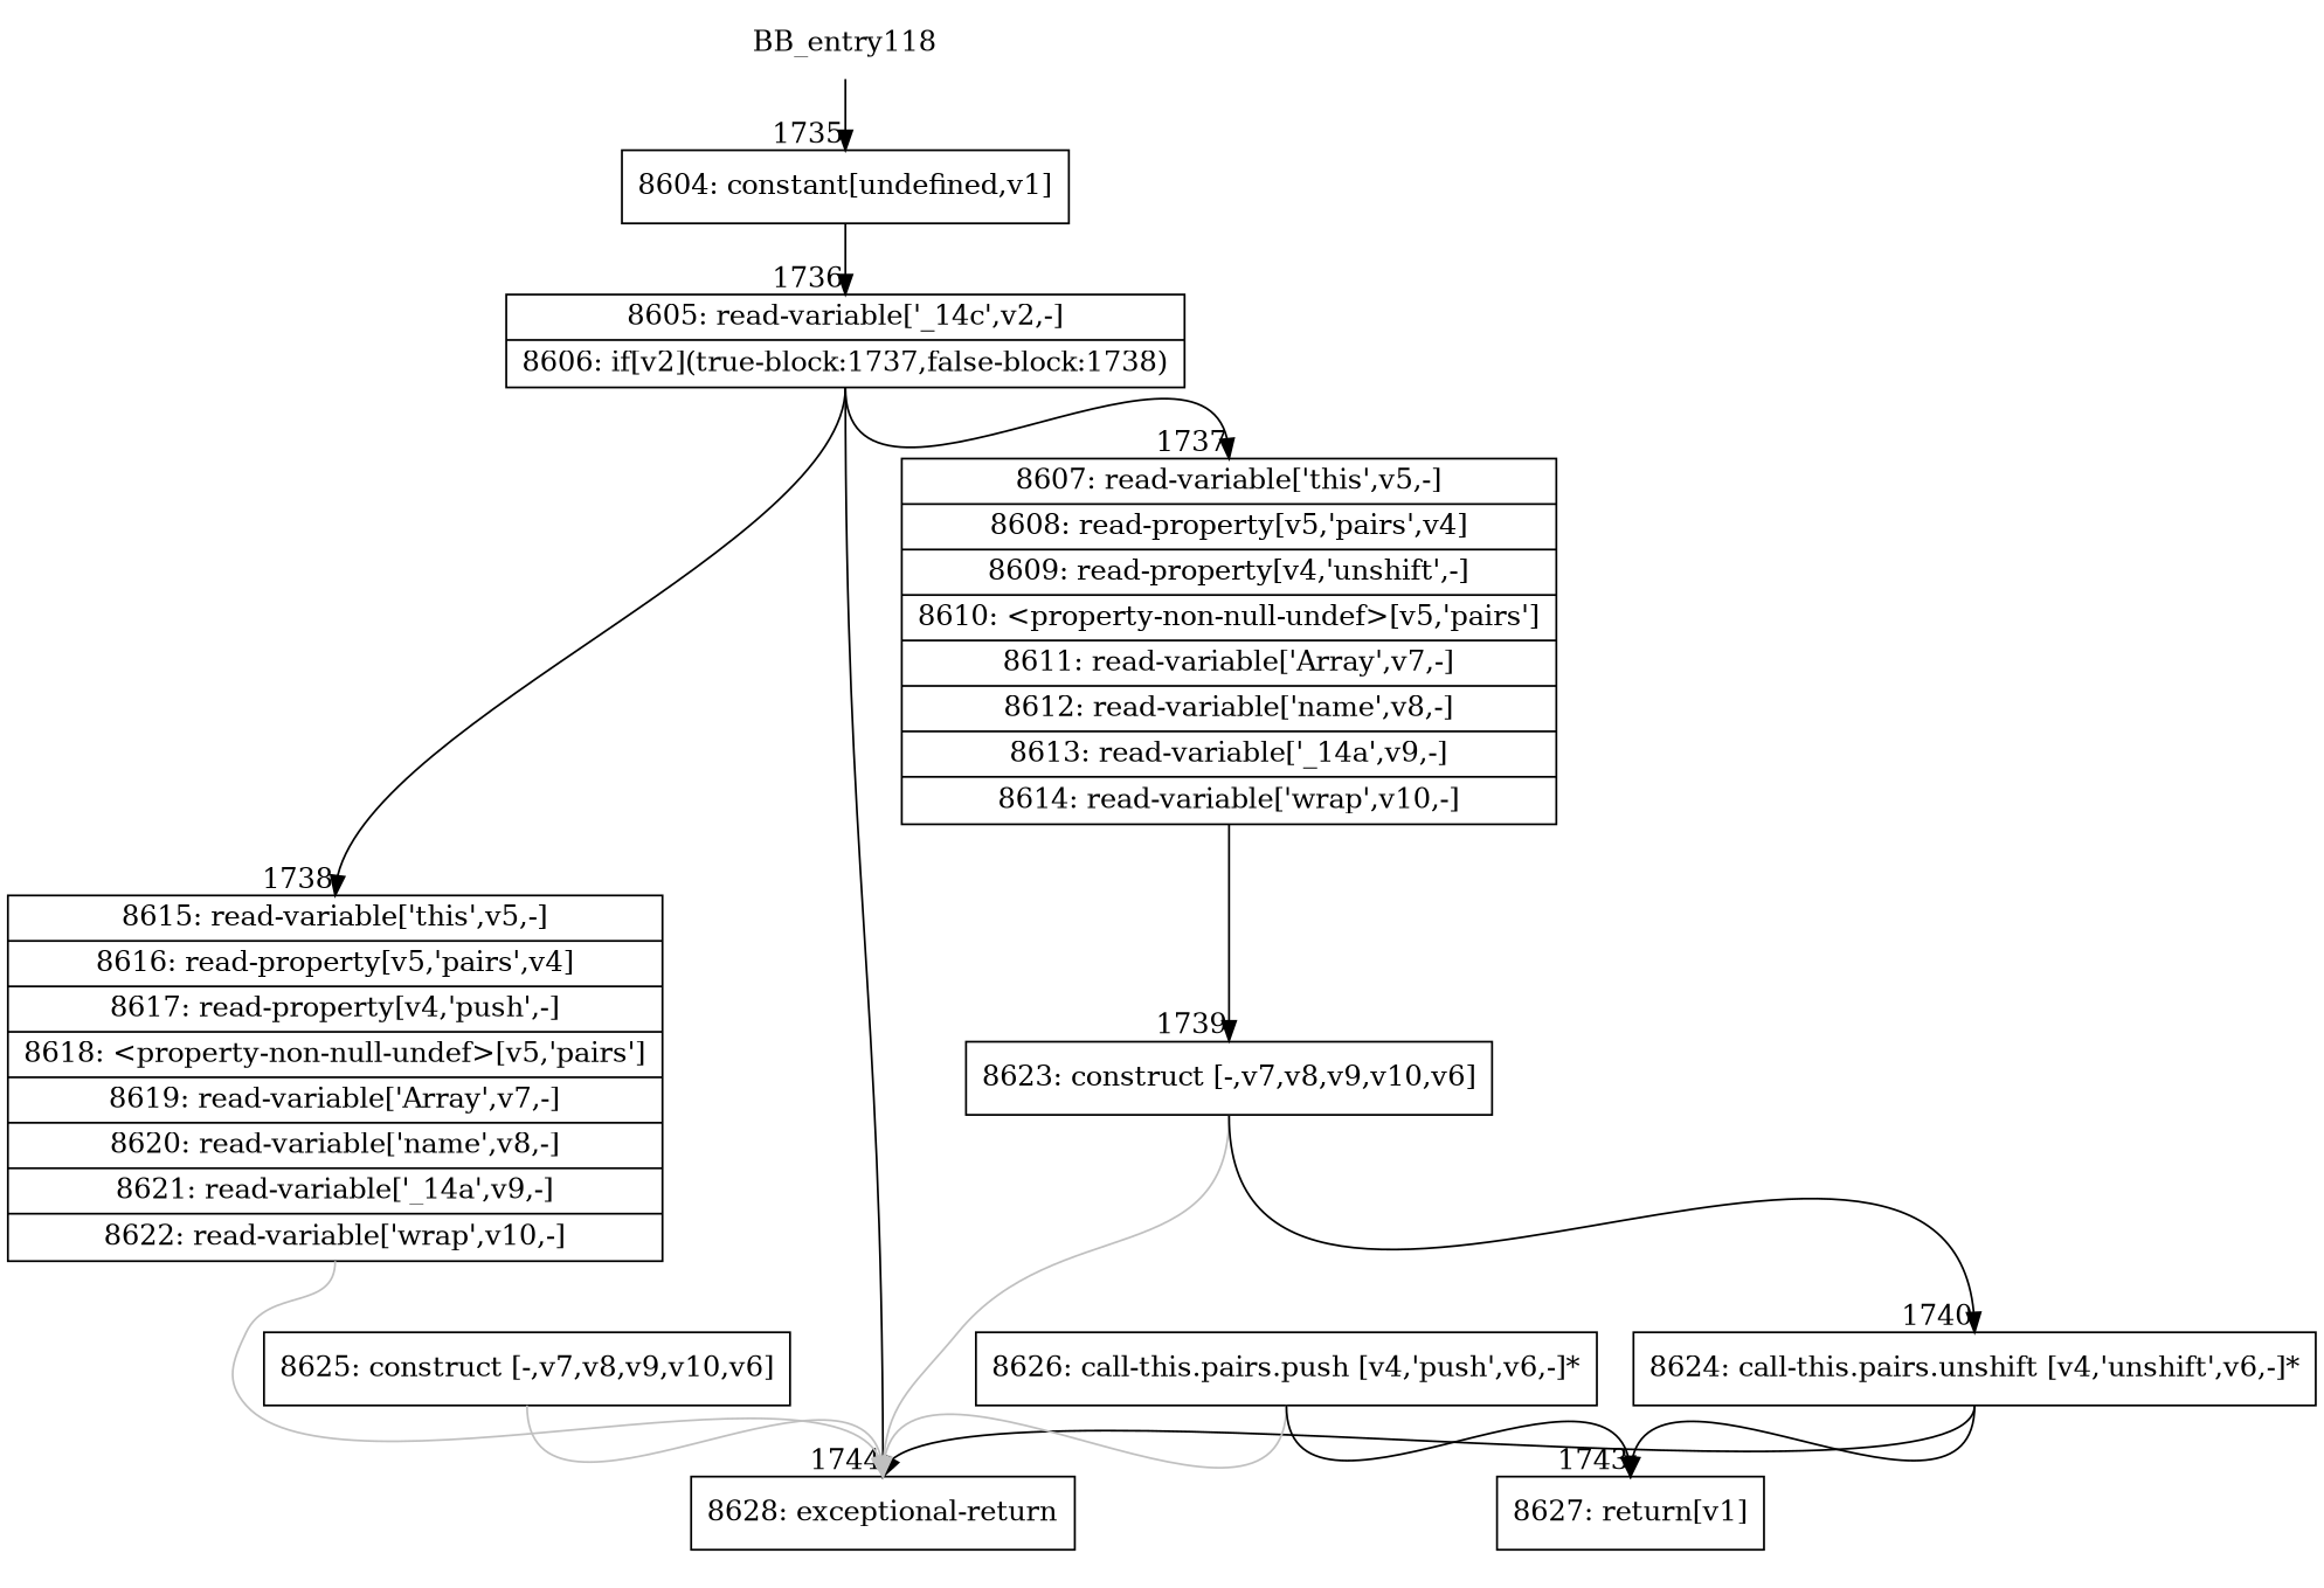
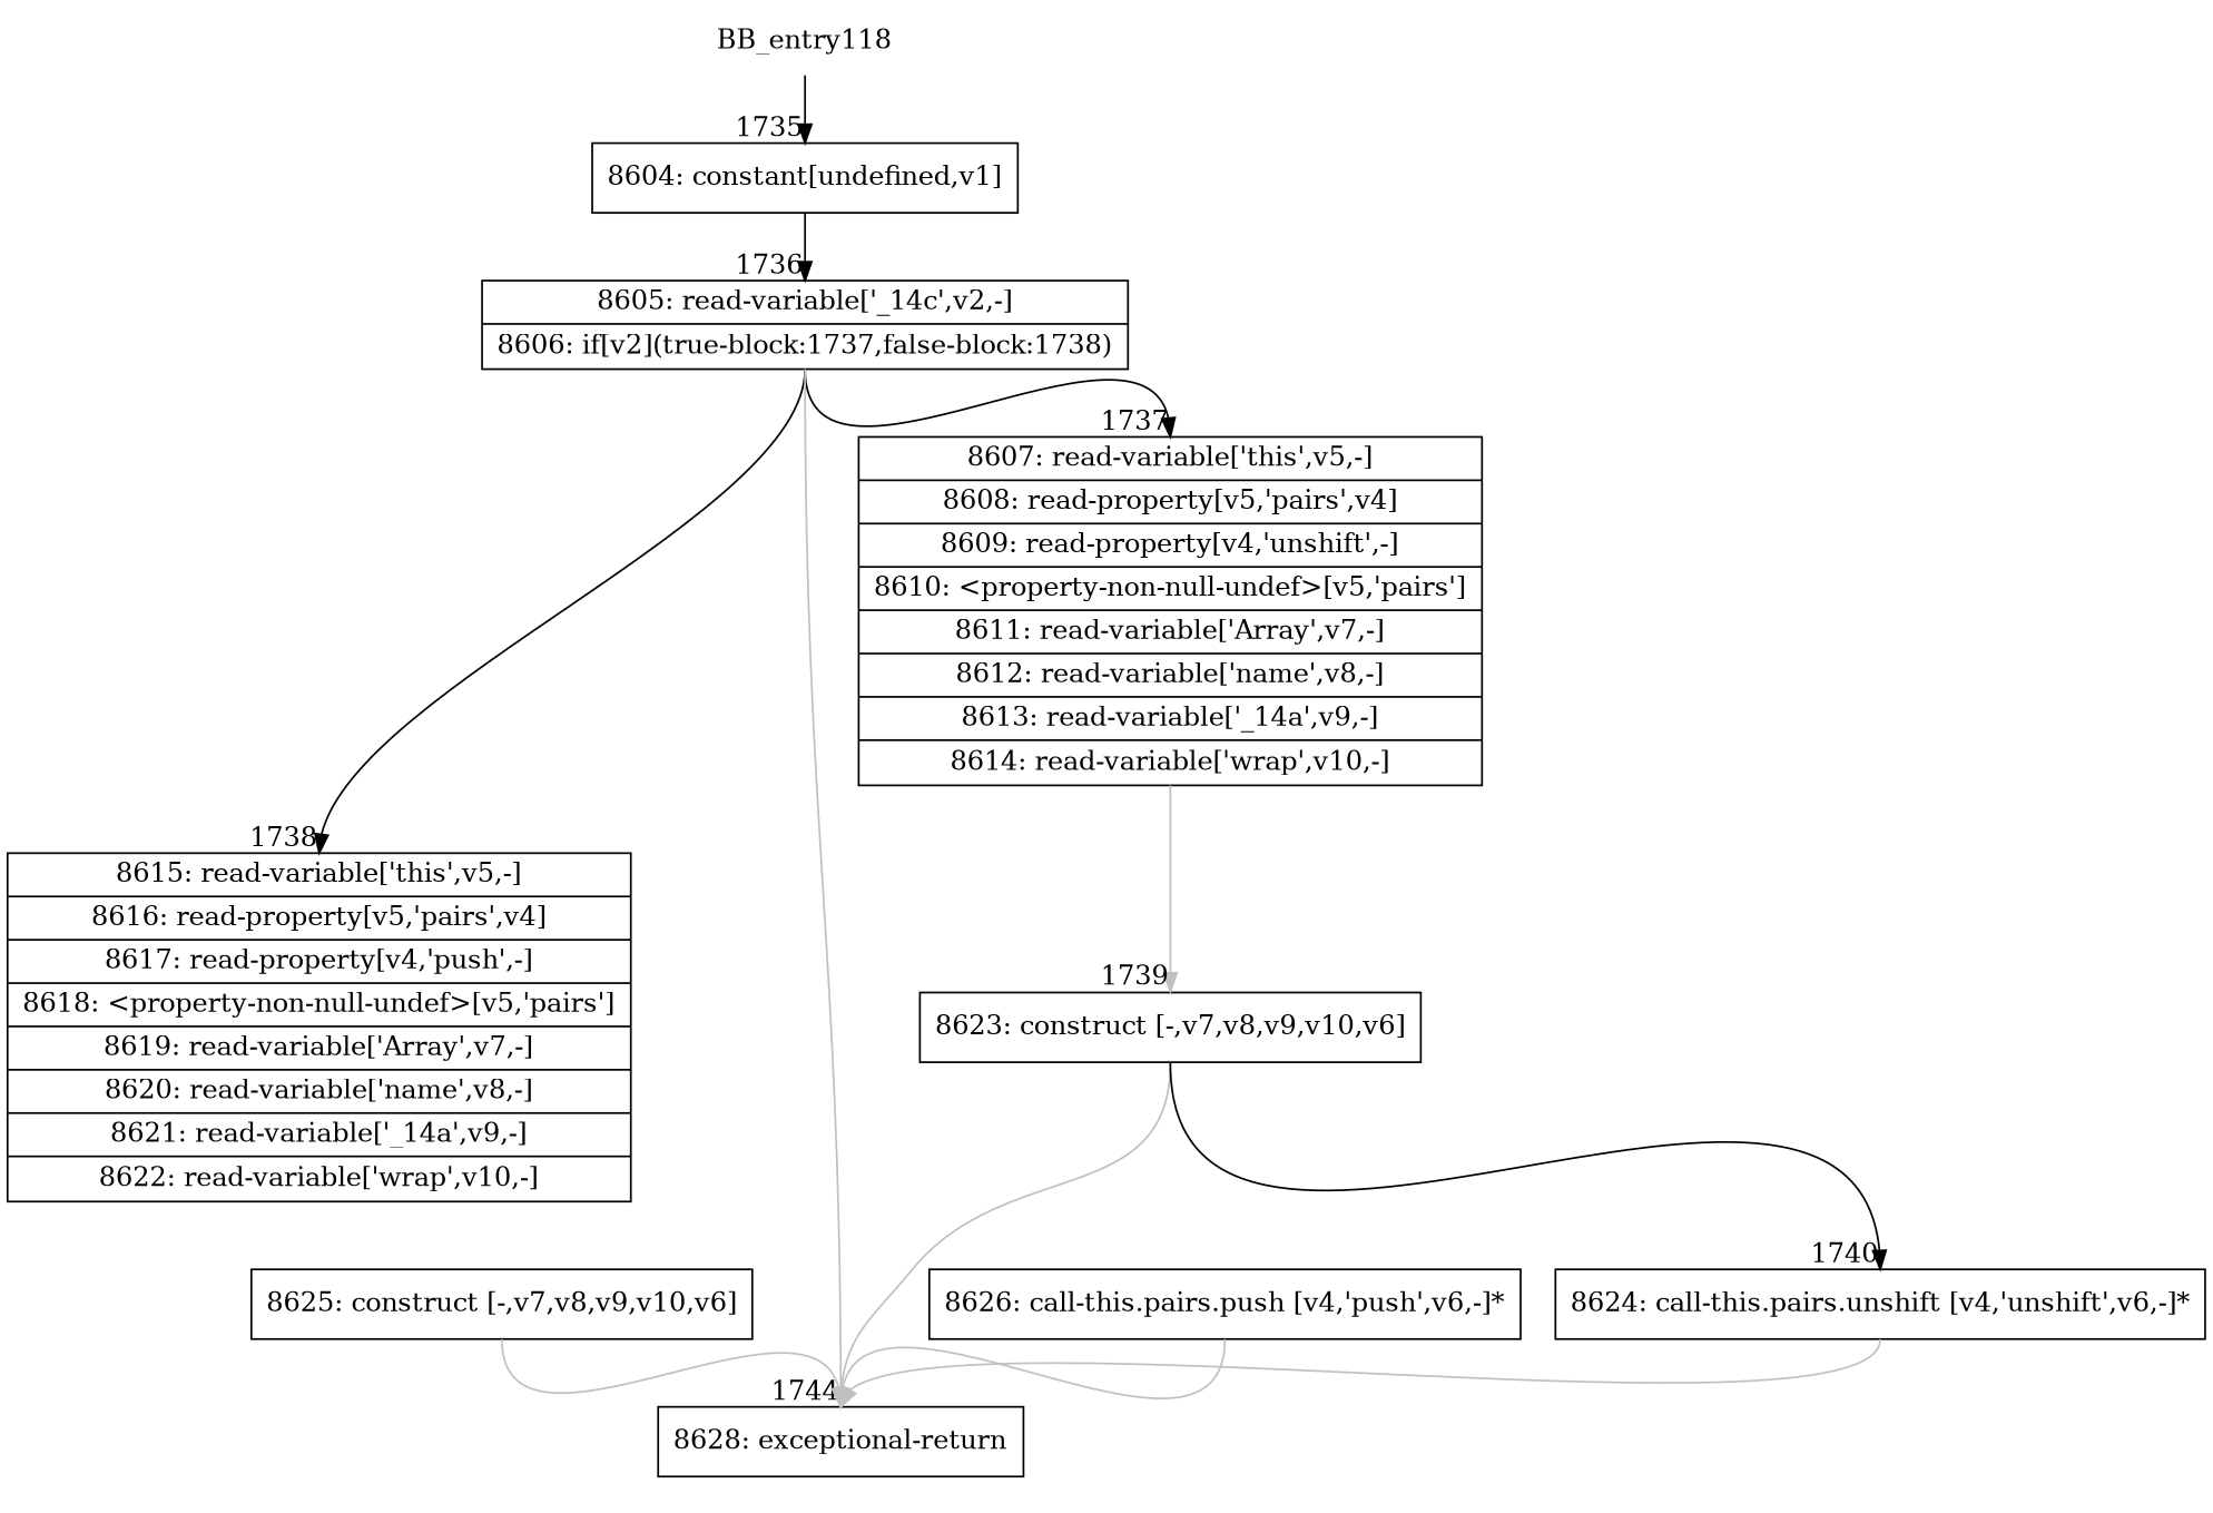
  digraph {
    rankdir=TD
    node [shape=record]
    edge [headport=n tailport=s]
    n1 [label=BB_entry118 shape=none]
    n2 [label="{8604: constant[undefined,v1]}"]
    n3 [label="{8605: read-variable['_14c',v2,-]|8606: if[v2](true-block:1737,false-block:1738)}"]
    n4 [label="{8607: read-variable['this',v5,-]|8608: read-property[v5,'pairs',v4]|8609: read-property[v4,'unshift',-]|8610: \<property-non-null-undef\>[v5,'pairs']|8611: read-variable['Array',v7,-]|8612: read-variable['name',v8,-]|8613: read-variable['_14a',v9,-]|8614: read-variable['wrap',v10,-]}"]
    n5 [label="{8615: read-variable['this',v5,-]|8616: read-property[v5,'pairs',v4]|8617: read-property[v4,'push',-]|8618: \<property-non-null-undef\>[v5,'pairs']|8619: read-variable['Array',v7,-]|8620: read-variable['name',v8,-]|8621: read-variable['_14a',v9,-]|8622: read-variable['wrap',v10,-]}"]
    n6 [label="{8628: exceptional-return}"]
    n7 [label="{8623: construct [-,v7,v8,v9,v10,v6]}"]
    n8 [label="{8624: call-this.pairs.unshift [v4,'unshift',v6,-]*}"]
    n9 [label="{8625: construct [-,v7,v8,v9,v10,v6]}"]
-   n10 [label="{8627: return[v1]}"]
    n11 [label="{8626: call-this.pairs.push [v4,'push',v6,-]*}"]
    n1 -> n2 [headlabel="    1735"]
    n2 -> n3 [headlabel="      1736"]
    n3 -> n4 [headlabel="      1737"]
    n3 -> n5 [headlabel="      1738"]
-   n3 -> n6 [color=black headlabel="      1744"]
-   n4 -> n7 [headlabel="      1739"]
-   n5 -> n6 [color=gray]
+   n3 -> n6 [color=gray headlabel="      1744"]
+   n4 -> n7 [headlabel="      1739" color=gray]
    n7 -> n6 [color=gray]
    n7 -> n8 [headlabel="      1740"]
-   n8 -> n6 [color=black]
-   n8 -> n10 [headlabel="      1743"]
+   n8 -> n6 [color=gray]
    n9 -> n6 [color=gray]
    n11 -> n6 [color=gray]
-   n11 -> n10
  }
